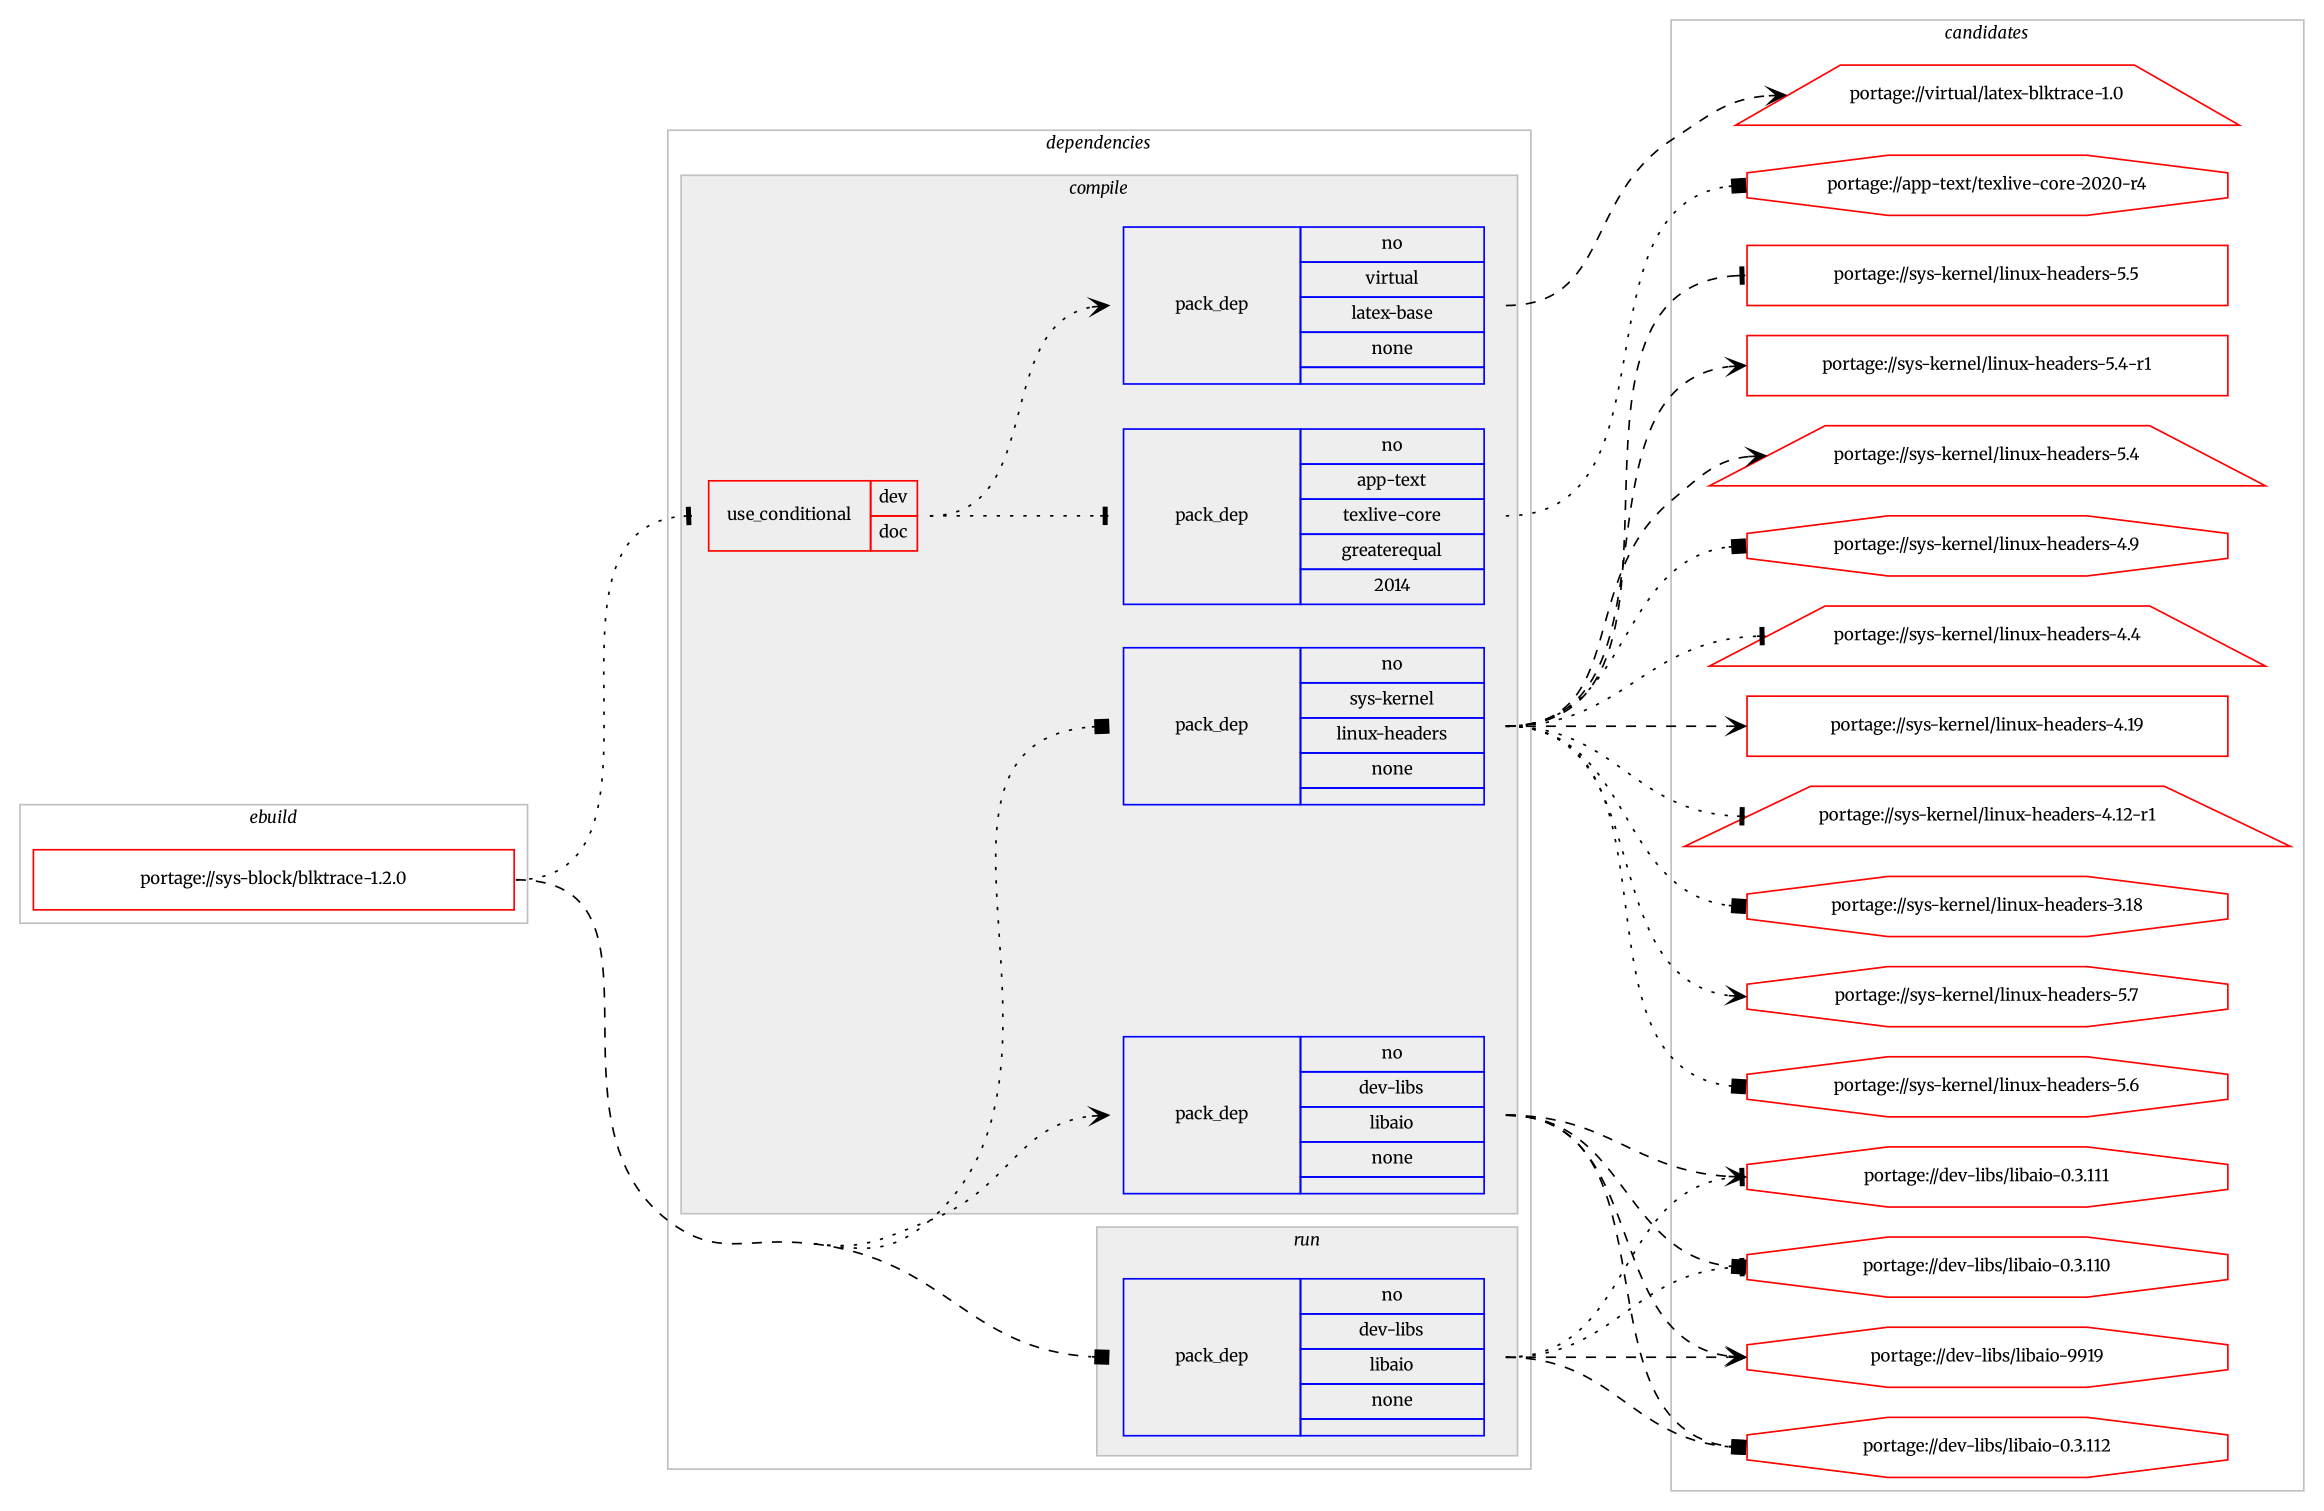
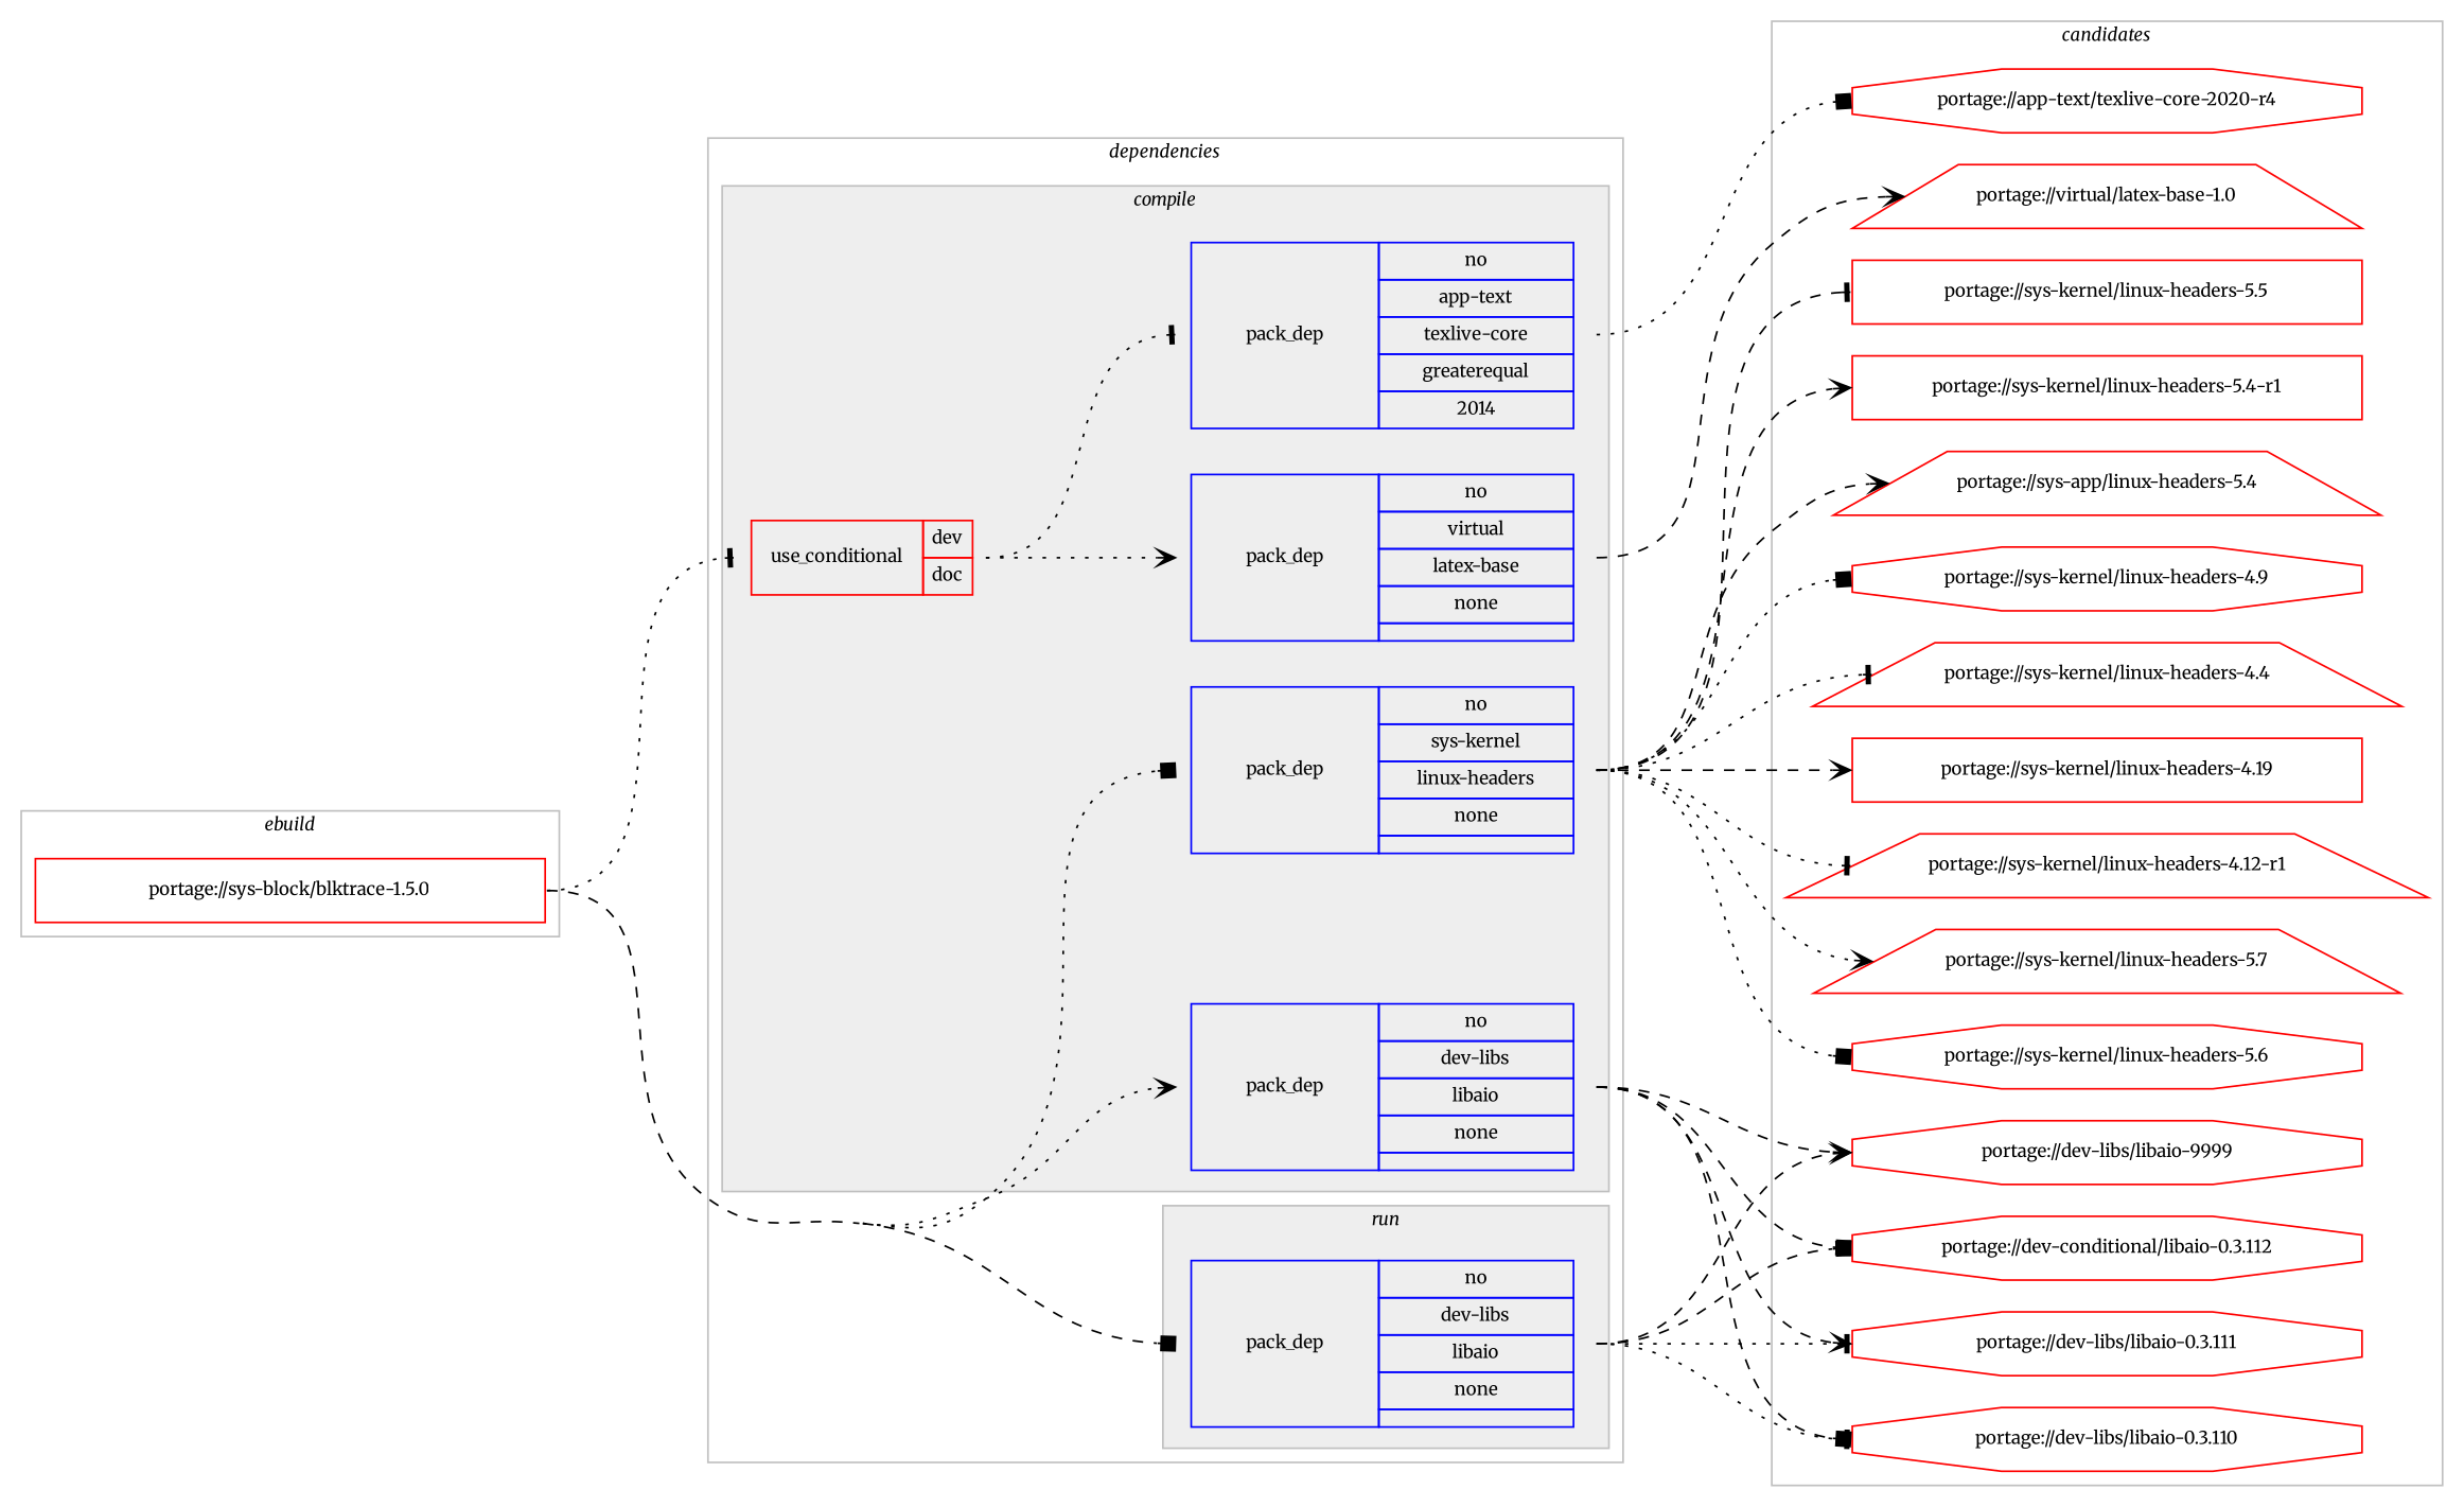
  digraph {
    compound=true
    concentrate=true
    fontname=Merriweather
    fontsize=10
    newrank=true
    rankdir=LR
    ranksep=1.5
    node [color=red fontname=Merriweather fontsize=10 shape=octagon]
    edge [arrowhead=vee fontname=Merriweather headport=w style=dotted tailport=e weight=100]
-   n1 [label="portage://sys-block/blktrace-1.2.0" shape=box width=4]
+   n1 [label="portage://sys-block/blktrace-1.5.0" shape=box width=4]
    n2 [color=blue label=<<TABLE BORDER="0" CELLBORDER="1" CELLSPACING="0" CELLPADDING="4" WIDTH="220"><TR><TD ROWSPAN="6" CELLPADDING="30">pack_dep</TD></TR><TR><TD WIDTH="110">no</TD></TR><TR><TD>virtual</TD></TR><TR><TD>latex-base</TD></TR><TR><TD>none</TD></TR><TR><TD></TD></TR></TABLE>> shape=none]
    n3 [color=blue label=<<TABLE BORDER="0" CELLBORDER="1" CELLSPACING="0" CELLPADDING="4" WIDTH="220"><TR><TD ROWSPAN="6" CELLPADDING="30">pack_dep</TD></TR><TR><TD WIDTH="110">no</TD></TR><TR><TD>app-text</TD></TR><TR><TD>texlive-core</TD></TR><TR><TD>greaterequal</TD></TR><TR><TD>2014</TD></TR></TABLE>> shape=none]
    n4 [label=<<TABLE BORDER="0" CELLBORDER="1" CELLSPACING="0" CELLPADDING="4"><TR><TD ROWSPAN="3" CELLPADDING="10">use_conditional</TD></TR><TR><TD>dev</TD></TR><TR><TD>doc</TD></TR></TABLE>> shape=none]
    n5 [color=blue label=<<TABLE BORDER="0" CELLBORDER="1" CELLSPACING="0" CELLPADDING="4" WIDTH="220"><TR><TD ROWSPAN="6" CELLPADDING="30">pack_dep</TD></TR><TR><TD WIDTH="110">no</TD></TR><TR><TD>dev-libs</TD></TR><TR><TD>libaio</TD></TR><TR><TD>none</TD></TR><TR><TD></TD></TR></TABLE>> shape=none]
    n6 [color=blue label=<<TABLE BORDER="0" CELLBORDER="1" CELLSPACING="0" CELLPADDING="4" WIDTH="220"><TR><TD ROWSPAN="6" CELLPADDING="30">pack_dep</TD></TR><TR><TD WIDTH="110">no</TD></TR><TR><TD>sys-kernel</TD></TR><TR><TD>linux-headers</TD></TR><TR><TD>none</TD></TR><TR><TD></TD></TR></TABLE>> shape=none]
    n7 [color=blue label=<<TABLE BORDER="0" CELLBORDER="1" CELLSPACING="0" CELLPADDING="4" WIDTH="220"><TR><TD ROWSPAN="6" CELLPADDING="30">pack_dep</TD></TR><TR><TD WIDTH="110">no</TD></TR><TR><TD>dev-libs</TD></TR><TR><TD>libaio</TD></TR><TR><TD>none</TD></TR><TR><TD></TD></TR></TABLE>> shape=none]
-   n8 [label="portage://virtual/latex-blktrace-1.0" shape=trapezium width=4]
+   n8 [label="portage://virtual/latex-base-1.0" shape=trapezium width=4]
    n9 [label="portage://app-text/texlive-core-2020-r4" width=4]
-   n10 [label="portage://dev-libs/libaio-9919" width=4]
-   n11 [label="portage://dev-libs/libaio-0.3.112" width=4]
+   n10 [label="portage://dev-libs/libaio-9999" width=4]
+   n11 [label="portage://dev-conditional/libaio-0.3.112" width=4]
    n12 [label="portage://dev-libs/libaio-0.3.111" width=4]
    n13 [label="portage://dev-libs/libaio-0.3.110" width=4]
-   n14 [label="portage://sys-kernel/linux-headers-5.7" width=4]
+   n14 [label="portage://sys-kernel/linux-headers-5.7" shape=trapezium width=4]
    n15 [label="portage://sys-kernel/linux-headers-5.6" width=4]
    n16 [label="portage://sys-kernel/linux-headers-5.5" shape=box width=4]
    n17 [label="portage://sys-kernel/linux-headers-5.4-r1" shape=box width=4]
-   n18 [label="portage://sys-kernel/linux-headers-5.4" shape=trapezium width=4]
+   n18 [label="portage://sys-app/linux-headers-5.4" shape=trapezium width=4]
    n19 [label="portage://sys-kernel/linux-headers-4.9" width=4]
    n20 [label="portage://sys-kernel/linux-headers-4.4" shape=trapezium width=4]
    n21 [label="portage://sys-kernel/linux-headers-4.19" shape=box width=4]
    n22 [label="portage://sys-kernel/linux-headers-4.12-r1" shape=trapezium width=4]
-   n23 [label="portage://sys-kernel/linux-headers-3.18" width=4]
    subgraph cluster_1 {
      color=gray
      label=<<i>ebuild</i>>
      rank=same
      n1
    }
    subgraph cluster_2 {
      color=gray
      label=<<i>dependencies</i>>
      subgraph cluster_3 {
        color=gray
        fillcolor="#eeeeee"
        label=<<i>compile</i>>
        style=filled
        subgraph sub_4 {
          color=gray
          fillcolor="#eeeeee"
          label=<<i>compile</i>>
          style=filled
          n4
          subgraph sub_5 {
            color=gray
            fillcolor="#eeeeee"
            label=<<i>compile</i>>
            style=filled
            n2
          }
          subgraph sub_6 {
            color=gray
            fillcolor="#eeeeee"
            label=<<i>compile</i>>
            style=filled
            n3
          }
        }
        subgraph sub_7 {
          color=gray
          fillcolor="#eeeeee"
          label=<<i>compile</i>>
          style=filled
          n5
        }
        subgraph sub_8 {
          color=gray
          fillcolor="#eeeeee"
          label=<<i>compile</i>>
          style=filled
          n6
        }
      }
      subgraph cluster_9 {
        color=gray
        fillcolor="#eeeeee"
        label=<<i>compile and run</i>>
        style=filled
      }
      subgraph cluster_10 {
        color=gray
        fillcolor="#eeeeee"
        label=<<i>run</i>>
        style=filled
        subgraph sub_11 {
          color=gray
          fillcolor="#eeeeee"
          label=<<i>run</i>>
          style=filled
          n7
        }
      }
    }
    subgraph cluster_12 {
      color=gray
      label=<<i>candidates</i>>
      rank=same
      subgraph sub_13 {
        color=black
        label=<<i>candidates</i>>
        nodesep=1
        rank=same
        n8
      }
      subgraph sub_14 {
        color=black
        label=<<i>candidates</i>>
        nodesep=1
        rank=same
        n9
      }
      subgraph sub_15 {
        color=black
        label=<<i>candidates</i>>
        nodesep=1
        rank=same
        n10
        n11
        n12
        n13
      }
      subgraph sub_16 {
        color=black
        label=<<i>candidates</i>>
        nodesep=1
        rank=same
        n14
        n15
        n16
        n17
        n18
        n19
        n20
        n21
        n22
-       n23
      }
      subgraph sub_17 {
        color=black
        label=<<i>candidates</i>>
        nodesep=1
        rank=same
        n10
        n11
        n12
        n13
      }
    }
    n1 -> n4 [arrowhead=tee weight=20]
    n1 -> n5 [weight=20]
    n1 -> n6 [arrowhead=box weight=20]
    n1 -> n7 [arrowhead=box style=dashed weight=20]
    n2 -> n8 [style=dashed]
    n3 -> n9 [arrowhead=box]
    n4 -> n2 [weight=20]
    n4 -> n3 [arrowhead=tee weight=20]
    n5 -> n10 [style=dashed]
    n5 -> n11 [arrowhead=box style=dashed]
    n5 -> n12 [style=dashed]
    n5 -> n13 [arrowhead=box style=dashed]
    n6 -> n14
    n6 -> n15 [arrowhead=box]
    n6 -> n16 [arrowhead=tee style=dashed]
    n6 -> n17 [style=dashed]
    n6 -> n18 [style=dashed]
    n6 -> n19 [arrowhead=box]
    n6 -> n20 [arrowhead=tee]
    n6 -> n21 [style=dashed]
    n6 -> n22 [arrowhead=tee]
-   n6 -> n23 [arrowhead=box]
    n7 -> n10 [style=dashed]
    n7 -> n11 [arrowhead=box style=dashed]
    n7 -> n12 [arrowhead=tee]
    n7 -> n13 [arrowhead=tee]
  }
